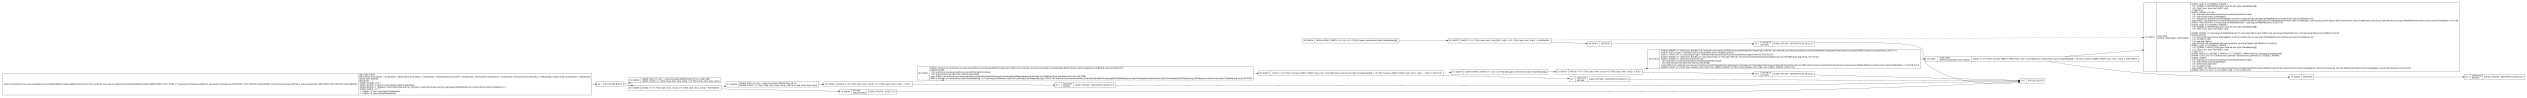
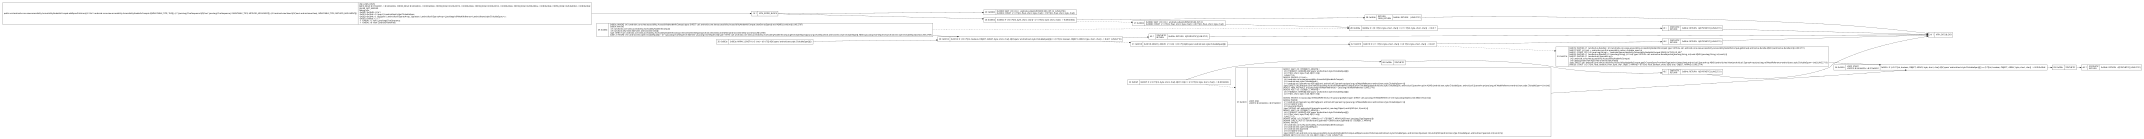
  digraph {
    fontname="Open Sans"
    rankdir=LR
    node [fontname="Open Sans" shape=record]
    edge [fontname="Open Sans"]
    n1 [label="{23\:\ ?|MTH_ENTER_BLOCK\l}"]
    n2 [label="{25\:\ 0x0000|0x0000: SGET  (r0 I:int) =  android.os.Build.VERSION.SDK_INT int  (LINE:2706)\l0x0002: CONST  (r1 I:??[int, float, short, byte, char]) = (19 ??[int, float, short, byte, char]) \l}"]
    n3 [label="{26\:\ 0x0004|0x0004: IF  (r0 I:??[int, byte, short, char]) \< (r1 I:??[int, byte, short, char])  \-\> B:38:0x004c \l}"]
    n4 [label="{27\:\ 0x0006|0x0006: SGET  (r0 I:int) =  android.os.Build.VERSION.SDK_INT int \l0x0008: CONST  (r1 I:??[int, float, short, byte, char]) = (26 ??[int, float, short, byte, char]) \l}"]
    n5 [label="{38\:\ 0x004c|RETURN\lORIG_RETURN\l|0x004c: RETURN    (LINE:2721)\l}"]
    n6 [label="{28\:\ 0x000a|0x000a: IF  (r0 I:??[int, byte, short, char]) \>= (r1 I:??[int, byte, short, char])  \-\> B:41:? \l}"]
    n7 [label="{24\:\ ?|MTH_EXIT_BLOCK\l}"]
    n8 [label="{29\:\ 0x000c|0x000c: INVOKE  (r6 I:androidx.core.view.accessibility.AccessibilityNodeInfoCompat) type: DIRECT call: androidx.core.view.accessibility.AccessibilityNodeInfoCompat.clearExtrasSpans():void A[MD:():void (m)] (LINE:2707)\l0x000f: INVOKE  \l  (r6 I:androidx.core.view.accessibility.AccessibilityNodeInfoCompat)\l  (r8 I:android.view.View A[D('view' android.view.View)])\l type: DIRECT call: androidx.core.view.accessibility.AccessibilityNodeInfoCompat.removeCollectedSpans(android.view.View):void A[MD:(android.view.View):void (m)] (LINE:2708)\l0x0012: INVOKE  (r0 I:android.text.style.ClickableSpan[]) = (r7 I:java.lang.CharSequence A[D('text' java.lang.CharSequence)]) type: STATIC call: androidx.core.view.accessibility.AccessibilityNodeInfoCompat.getClickableSpans(java.lang.CharSequence):android.text.style.ClickableSpan[] A[MD:(java.lang.CharSequence):android.text.style.ClickableSpan[] (m)] (LINE:2709)\l}"]
    n9 [label="{41\:\ ?|SYNTHETIC\lRETURN\l|0x004c: RETURN   A[SYNTHETIC] (LINE:2721)\l}"]
    n10 [label="{30\:\ 0x0016|0x0016: IF  (r0 I:??[int, boolean, OBJECT, ARRAY, byte, short, char] A[D('spans' android.text.style.ClickableSpan[])]) == (0 ??[int, boolean, OBJECT, ARRAY, byte, short, char])  \-\> B:42:?  (LINE:2710)\l}"]
    n11 [label="{31\:\ 0x0018|0x0018: ARRAY_LENGTH  (r1 I:int) = (r0 I:??[] A[D('spans' android.text.style.ClickableSpan[])]) \l}"]
    n12 [label="{42\:\ ?|SYNTHETIC\lRETURN\l|0x004c: RETURN   A[SYNTHETIC] (LINE:2721)\l}"]
    n13 [label="{32\:\ 0x0019|0x0019: IF  (r1 I:??[int, byte, short, char]) \<= (0 ??[int, byte, short, char])  \-\> B:43:? \l}"]
    n14 [label="{33\:\ 0x001b|0x001b: INVOKE  (r1 I:android.os.Bundle) = (r6 I:androidx.core.view.accessibility.AccessibilityNodeInfoCompat) type: VIRTUAL call: androidx.core.view.accessibility.AccessibilityNodeInfoCompat.getExtras():android.os.Bundle A[MD:():android.os.Bundle (m)] (LINE:2711)\l0x001f: SGET  (r2 I:int) =  androidx.core.R.id.accessibility_action_clickable_span int \l0x0021: CONST_STR  (r3 I:java.lang.String) =  \"androidx.view.accessibility.AccessibilityNodeInfoCompat.SPANS_ACTION_ID_KEY\" \l0x0023: INVOKE  (r1 I:android.os.Bundle), (r3 I:java.lang.String), (r2 I:int) type: VIRTUAL call: android.os.Bundle.putInt(java.lang.String, int):void A[MD:(java.lang.String, int):void (c)]\l0x0027: INVOKE  (r1 I:android.util.SparseArray) = \l  (r6 I:androidx.core.view.accessibility.AccessibilityNodeInfoCompat)\l  (r8 I:android.view.View A[D('view' android.view.View)])\l type: DIRECT call: androidx.core.view.accessibility.AccessibilityNodeInfoCompat.getOrCreateSpansFromViewTags(android.view.View):android.util.SparseArray A[MD:(android.view.View):android.util.SparseArray\<java.lang.ref.WeakReference\<android.text.style.ClickableSpan\>\> (m)] (LINE:2713)\l0x002b: CONST  (r2 I:??[int, float, boolean, short, byte, char, OBJECT, ARRAY]) = (0 ??[int, float, boolean, short, byte, char, OBJECT, ARRAY])  (LINE:2714)\l}"]
    n15 [label="{43\:\ ?|SYNTHETIC\lRETURN\l|0x004c: RETURN   A[SYNTHETIC] (LINE:2721)\l}"]
    n16 [label="{34\:\ 0x002c|LOOP_START\lLOOP:0: B:34:0x002c\-\>B:37:0x0031\l|0x002c: IF  (r0 I:??[int, boolean, OBJECT, ARRAY, byte, short, char] A[D('spans' android.text.style.ClickableSpan[])]) == (0 ??[int, boolean, OBJECT, ARRAY, byte, short, char])  \-\> B:39:0x004c \l}"]
    n17 [label="{39\:\ 0x004c|SYNTHETIC\l}"]
    n18 [label="{35\:\ 0x002e|0x002e: ARRAY_LENGTH  (r3 I:int) = (r0 I:??[] A[D('spans' android.text.style.ClickableSpan[])]) \l}"]
    n19 [label="{36\:\ 0x002f|0x002f: IF  (r2 I:??[int, byte, short, char] A[D('i' int)]) \>= (r3 I:??[int, byte, short, char])  \-\> B:40:0x004c \l}"]
    n20 [label="{44\:\ ?|SYNTHETIC\lRETURN\l|0x004c: RETURN   A[SYNTHETIC] (LINE:2721)\l}"]
    n21 [label="{37\:\ 0x0031|LOOP_END\lLOOP:0: B:34:0x002c\-\>B:37:0x0031\l|0x0031: AGET  (r3 I:??[OBJECT, ARRAY]) = \l  (r0 I:??[OBJECT, ARRAY][] A[D('spans' android.text.style.ClickableSpan[])])\l  (r2 I:??[int, short, byte, char] A[D('i' int)])\l  (LINE:2715)\l0x0033: INVOKE  (r3 I:int) = \l  (r6 I:androidx.core.view.accessibility.AccessibilityNodeInfoCompat)\l  (r3 I:android.text.style.ClickableSpan)\l  (r1 I:android.util.SparseArray A[D('tagSpans' android.util.SparseArray\<java.lang.ref.WeakReference\<android.text.style.ClickableSpan\>\>)])\l type: DIRECT call: androidx.core.view.accessibility.AccessibilityNodeInfoCompat.idForClickableSpan(android.text.style.ClickableSpan, android.util.SparseArray):int A[MD:(android.text.style.ClickableSpan, android.util.SparseArray\<java.lang.ref.WeakReference\<android.text.style.ClickableSpan\>\>):int (m)]\l0x0037: NEW_INSTANCE  (r4 I:java.lang.ref.WeakReference) =  java.lang.ref.WeakReference  (LINE:2716)\l0x0039: AGET  (r5 I:??[OBJECT, ARRAY]) = \l  (r0 I:??[OBJECT, ARRAY][] A[D('spans' android.text.style.ClickableSpan[])])\l  (r2 I:??[int, short, byte, char] A[D('i' int)])\l \l0x003b: INVOKE  (r4 I:java.lang.ref.WeakReference), (r5 I:java.lang.Object) type: DIRECT call: java.lang.ref.WeakReference.\<init\>(java.lang.Object):void A[MD:(T):void (c)]\l0x003e: INVOKE  \l  (r1 I:android.util.SparseArray A[D('tagSpans' android.util.SparseArray\<java.lang.ref.WeakReference\<android.text.style.ClickableSpan\>\>)])\l  (r3 I:int A[D('id' int)])\l  (r4 I:java.lang.Object)\l type: VIRTUAL call: android.util.SparseArray.put(int, java.lang.Object):void A[MD:(int, E):void (c)]\l0x0041: AGET  (r4 I:??[OBJECT, ARRAY]) = \l  (r0 I:??[OBJECT, ARRAY][] A[D('spans' android.text.style.ClickableSpan[])])\l  (r2 I:??[int, short, byte, char] A[D('i' int)])\l  (LINE:2717)\l0x0043: MOVE  (r5 I:??[OBJECT, ARRAY]) = (r7 I:??[OBJECT, ARRAY] A[D('text' java.lang.CharSequence)]) \l0x0044: CHECK_CAST (r5 I:android.text.Spanned) = (android.text.Spanned) (r5 I:??[OBJECT, ARRAY]) \l0x0046: INVOKE  \l  (r6 I:androidx.core.view.accessibility.AccessibilityNodeInfoCompat)\l  (r4 I:android.text.style.ClickableSpan)\l  (r5 I:android.text.Spanned)\l  (r3 I:int A[D('id' int)])\l type: DIRECT call: androidx.core.view.accessibility.AccessibilityNodeInfoCompat.addSpanLocationToExtras(android.text.style.ClickableSpan, android.text.Spanned, int):void A[MD:(android.text.style.ClickableSpan, android.text.Spanned, int):void (m)]\l0x0049: ARITH  (r2 I:int) = (r2 I:int A[D('i' int)]) + (1 int)  (LINE:2714)\l}"]
    n22 [label="{40\:\ 0x004c|SYNTHETIC\l}"]
    n23 [label="{45\:\ ?|SYNTHETIC\lRETURN\l|0x004c: RETURN   A[SYNTHETIC] (LINE:2721)\l}"]
    n24 [label="{public void androidx.core.view.accessibility.AccessibilityNodeInfoCompat.addSpansToExtras((r6 'this' I:androidx.core.view.accessibility.AccessibilityNodeInfoCompat A[IMMUTABLE_TYPE, THIS]), (r7 I:java.lang.CharSequence A[D('text' java.lang.CharSequence), IMMUTABLE_TYPE, METHOD_ARGUMENT]), (r8 I:android.view.View A[D('view' android.view.View), IMMUTABLE_TYPE, METHOD_ARGUMENT]))  | USE_LINES_HINTS\lBACK_EDGE: B:37:0x0031 \-\> B:34:0x002c, CROSS_EDGE: B:34:0x002c \-\> B:38:0x004c, CROSS_EDGE: B:32:0x0019 \-\> B:38:0x004c, CROSS_EDGE: B:30:0x0016 \-\> B:38:0x004c, CROSS_EDGE: B:28:0x000a \-\> B:38:0x004c, CROSS_EDGE: B:26:0x0004 \-\> B:38:0x004c\lINLINE_NOT_NEEDED\lDebug Info:\l  0x0037\-0x0049: r3 'id' I\l  0x0016\-0x004c: r0 'spans' [Landroid\/text\/style\/ClickableSpan;\l  0x002b\-0x004c: r1 'tagSpans' Landroid\/util\/SparseArray;, signature: Landroid\/util\/SparseArray\<Ljava\/lang\/ref\/WeakReference\<Landroid\/text\/style\/ClickableSpan;\>;\>;\l  0x002c\-0x004c: r2 'i' I\l  \-1 \-0x004c: r7 'text' Ljava\/lang\/CharSequence;\l  \-1 \-0x004c: r8 'view' Landroid\/view\/View;\l}"]
    n1 -> n2
    n1 -> n3
    n3 -> n4 [style=dashed]
    n3 -> n5
    n4 -> n6
    n5 -> n7
-   n6 -> n8 [style=dashed]
+   n8 -> n6 [style=dashed]
    n6 -> n9
    n8 -> n10
    n9 -> n7
    n10 -> n11 [style=dashed]
    n10 -> n12
    n11 -> n13
    n12 -> n7
    n13 -> n14 [style=dashed]
    n13 -> n15
    n14 -> n16
    n15 -> n7
    n16 -> n17
    n17 -> n20
-   n18 -> n19
+   n18 -> n10
    n19 -> n21 [style=dashed]
    n19 -> n22
-   n16 -> n21
+   n21 -> n16
    n22 -> n23
    n23 -> n7
    n24 -> n1
  }
